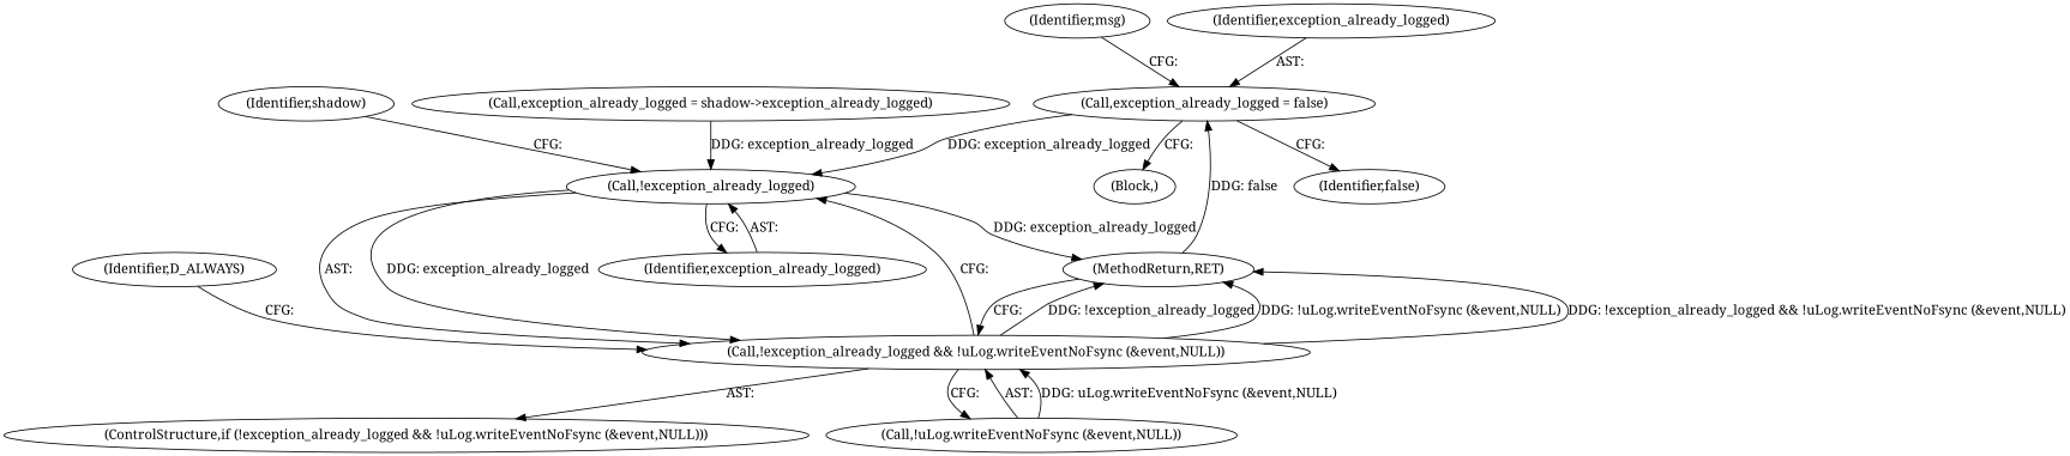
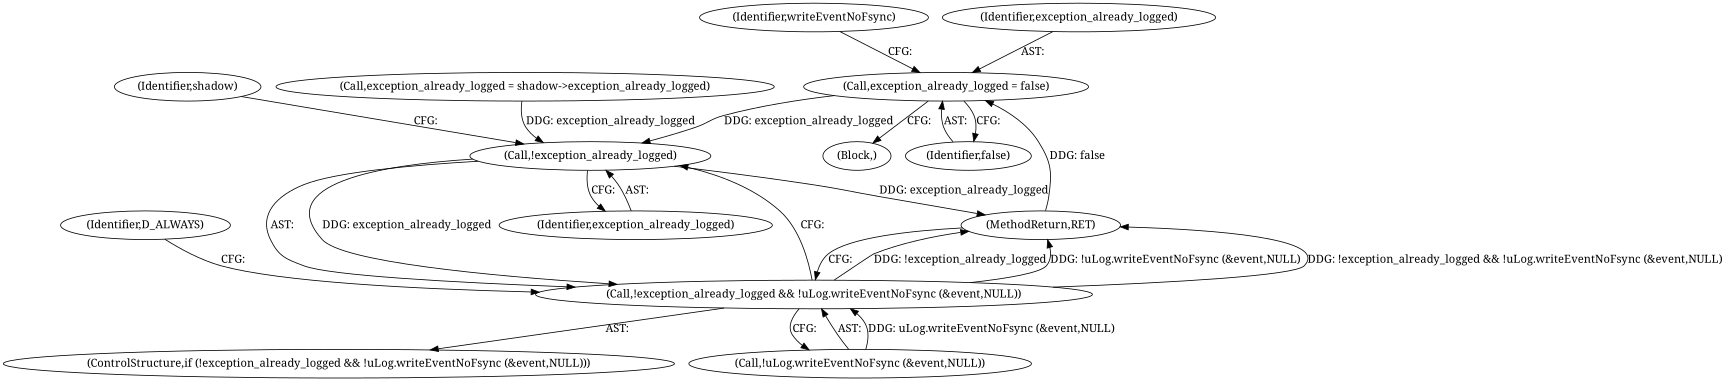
  digraph {
    fontname="Noto Serif"
    node [fontname="Noto Serif"]
    edge [fontname="Noto Serif"]
    n1 [label="(Call,exception_already_logged = false)"]
    n2 [label="(Call,!exception_already_logged)"]
    n3 [label="(Identifier,false)"]
    n4 [label="(Block,)"]
    n5 [label="(MethodReturn,RET)"]
    n6 [label="(Call,!exception_already_logged && !uLog.writeEventNoFsync (&event,NULL))"]
    n7 [label="(Identifier,exception_already_logged)"]
    n8 [label="(ControlStructure,if (!exception_already_logged && !uLog.writeEventNoFsync (&event,NULL)))"]
    n9 [label="(Call,!uLog.writeEventNoFsync (&event,NULL))"]
    n10 [label="(Identifier,shadow)"]
    n11 [label="(Call,exception_already_logged = shadow->exception_already_logged)"]
    n12 [label="(Identifier,D_ALWAYS)"]
-   n13 [label="(Identifier,msg)"]
+   n13 [label="(Identifier,writeEventNoFsync)"]
    n14 [label="(Identifier,exception_already_logged)"]
    n1 -> n2 [label="DDG: exception_already_logged"]
    n1 -> n3 [label="CFG: "]
    n1 -> n4 [label="CFG: "]
    n2 -> n5 [label="DDG: exception_already_logged"]
    n2 -> n6 [label="AST: "]
    n2 -> n6 [label="DDG: exception_already_logged"]
    n2 -> n7 [label="CFG: "]
+   n3 -> n1 [label="AST: "]
    n5 -> n1 [label="DDG: false"]
    n5 -> n6 [label="CFG: "]
    n6 -> n2 [label="CFG: "]
    n6 -> n5 [label="DDG: !exception_already_logged"]
    n6 -> n5 [label="DDG: !uLog.writeEventNoFsync (&event,NULL)"]
    n6 -> n5 [label="DDG: !exception_already_logged && !uLog.writeEventNoFsync (&event,NULL)"]
    n6 -> n8 [label="AST: "]
    n6 -> n9 [label="CFG: "]
    n7 -> n2 [label="AST: "]
    n9 -> n6 [label="AST: "]
    n9 -> n6 [label="DDG: uLog.writeEventNoFsync (&event,NULL)"]
    n10 -> n2 [label="CFG: "]
    n11 -> n2 [label="DDG: exception_already_logged"]
    n12 -> n6 [label="CFG: "]
    n13 -> n1 [label="CFG: "]
    n14 -> n1 [label="AST: "]
  }
